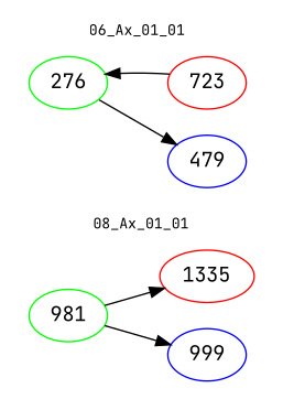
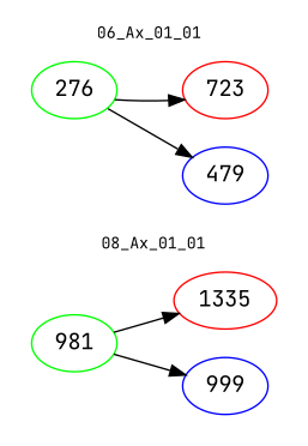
  digraph {
    fontname="JetBrains Mono"
    rankdir=LR
    node [color=green fontname="JetBrains Mono"]
    edge [color=black fontname="JetBrains Mono"]
    n1 [label=981]
    n2 [color=blue label=999]
    n3 [color=red label=1335]
    n4 [label=276]
    n5 [color=blue label=479]
    n6 [color=red label=723]
    subgraph cluster_1 {
      color=white
      fontsize=10
      label="08_Ax_01_01"
      n1
      n2
      n3
    }
    subgraph cluster_2 {
      color=white
      fontsize=10
      label="06_Ax_01_01"
      n4
      n5
      n6
    }
    n1 -> n2
    n1 -> n3
    n4 -> n5
-   n6 -> n4
+   n4 -> n6
  }
